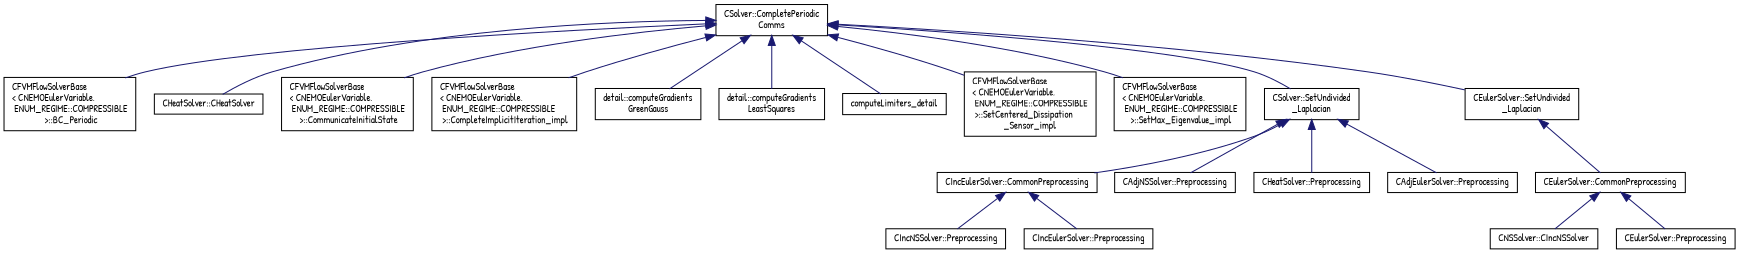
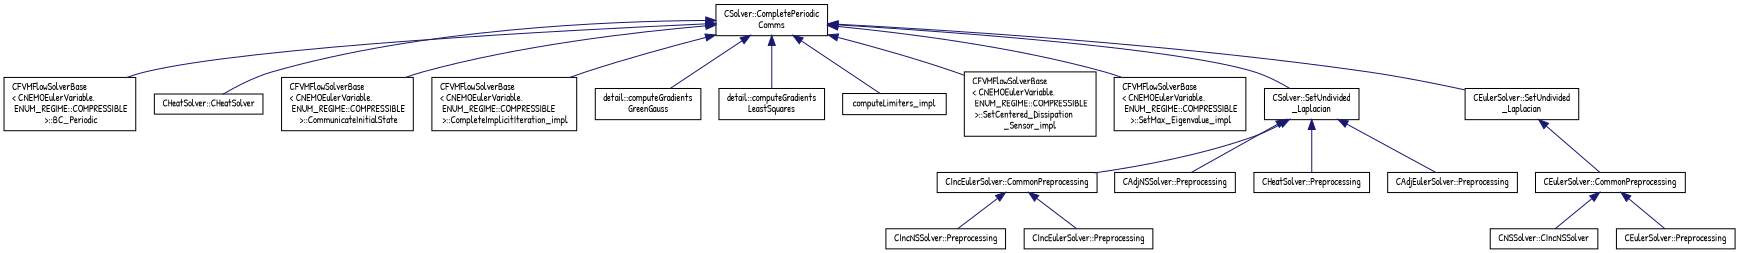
  digraph {
    fontname="Patrick Hand"
    rankdir=TB
    node [color=black fillcolor=white fontname="Patrick Hand" fontsize=10 shape=record style=filled]
    edge [color=midnightblue dir=back fontname="Patrick Hand" fontsize=10 labelfontname=Helvetica labelfontsize=10 style=solid]
    n1 [height=0.2 label="CSolver::CompletePeriodic\lComms" width=0.4]
    n2 [height=0.2 label="CFVMFlowSolverBase\l\< CNEMOEulerVariable,\l ENUM_REGIME::COMPRESSIBLE\l \>::BC_Periodic" width=0.4]
    n3 [height=0.2 label="CHeatSolver::CHeatSolver" width=0.4]
    n4 [height=0.2 label="CFVMFlowSolverBase\l\< CNEMOEulerVariable,\l ENUM_REGIME::COMPRESSIBLE\l \>::CommunicateInitialState" width=0.4]
    n5 [height=0.2 label="CFVMFlowSolverBase\l\< CNEMOEulerVariable,\l ENUM_REGIME::COMPRESSIBLE\l \>::CompleteImplicitIteration_impl" width=0.4]
    n6 [height=0.2 label="detail::computeGradients\lGreenGauss" width=0.4]
    n7 [height=0.2 label="detail::computeGradients\lLeastSquares" width=0.4]
-   n8 [height=0.2 label=computeLimiters_detail width=0.4]
+   n8 [height=0.2 label=computeLimiters_impl width=0.4]
    n9 [height=0.2 label="CFVMFlowSolverBase\l\< CNEMOEulerVariable,\l ENUM_REGIME::COMPRESSIBLE\l \>::SetCentered_Dissipation\l_Sensor_impl" width=0.4]
    n10 [height=0.2 label="CFVMFlowSolverBase\l\< CNEMOEulerVariable,\l ENUM_REGIME::COMPRESSIBLE\l \>::SetMax_Eigenvalue_impl" width=0.4]
    n11 [height=0.2 label="CSolver::SetUndivided\l_Laplacian" width=0.4]
    n12 [height=0.2 label="CEulerSolver::SetUndivided\l_Laplacian" width=0.4]
    n13 [height=0.2 label="CIncEulerSolver::CommonPreprocessing" width=0.4]
    n14 [height=0.2 label="CAdjNSSolver::Preprocessing" width=0.4]
    n15 [height=0.2 label="CHeatSolver::Preprocessing" width=0.4]
    n16 [height=0.2 label="CAdjEulerSolver::Preprocessing" width=0.4]
    n17 [height=0.2 label="CEulerSolver::CommonPreprocessing" width=0.4]
    n18 [height=0.2 label="CIncNSSolver::Preprocessing" width=0.4]
    n19 [height=0.2 label="CIncEulerSolver::Preprocessing" width=0.4]
    n20 [height=0.2 label="CNSSolver::CIncNSSolver" width=0.4]
    n21 [height=0.2 label="CEulerSolver::Preprocessing" width=0.4]
    n1 -> n2
    n1 -> n3
    n1 -> n4
    n1 -> n5
    n1 -> n6
    n1 -> n7
    n1 -> n8
    n1 -> n9
    n1 -> n10
    n1 -> n11
    n1 -> n12
    n11 -> n13
    n11 -> n14
    n11 -> n15
    n11 -> n16
    n12 -> n17
    n13 -> n18
    n13 -> n19
    n17 -> n20
    n17 -> n21
  }
